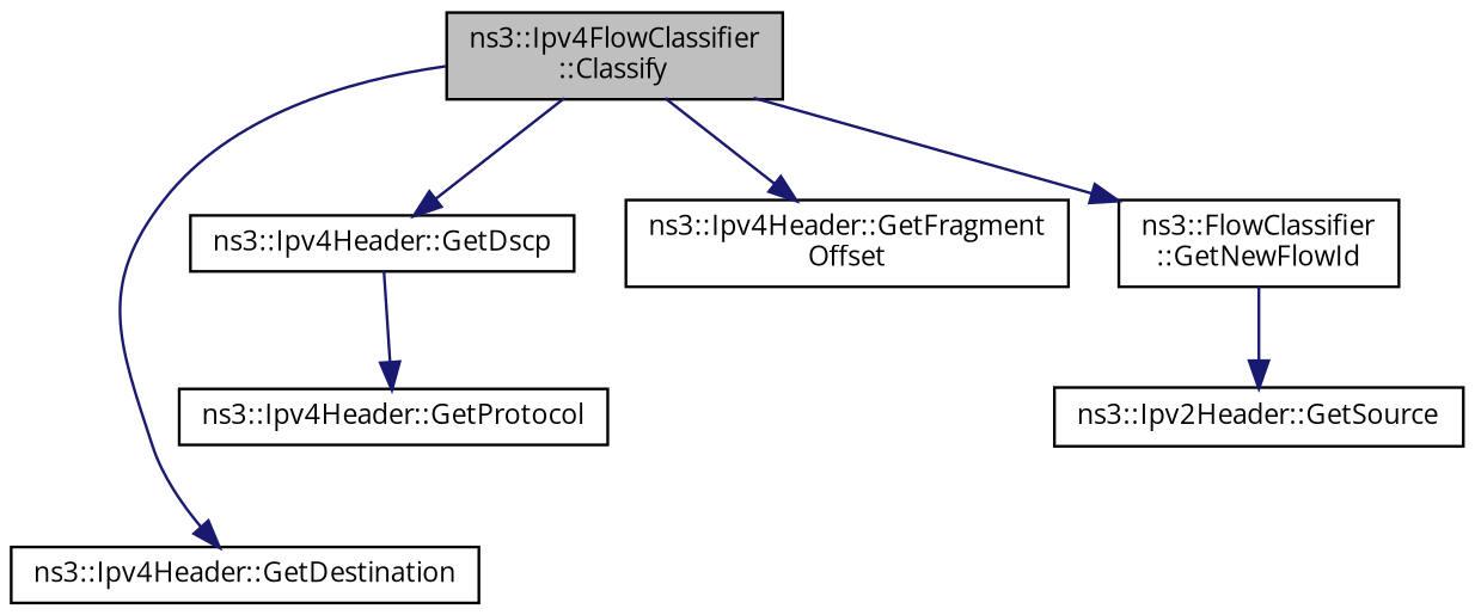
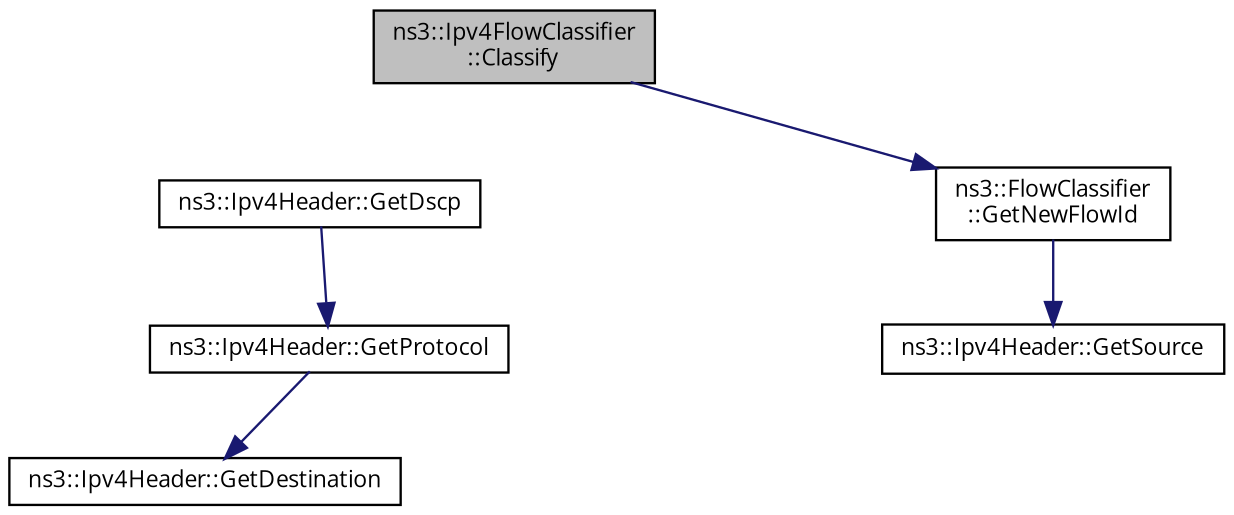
  digraph {
    fontname="Open Sans"
    rankdir=TB
    node [color=black fillcolor=white fontname="Open Sans" fontsize=10 shape=record style=filled]
    edge [color=midnightblue fontname="Open Sans" fontsize=10 labelfontname=Helvetica labelfontsize=10 style=solid]
    n1 [fillcolor=grey75 fontcolor=black height=0.2 label="ns3::Ipv4FlowClassifier\l::Classify" width=0.4]
    n2 [height=0.2 label="ns3::Ipv4Header::GetDestination" width=0.4]
    n3 [height=0.2 label="ns3::Ipv4Header::GetDscp" width=0.4]
-   n4 [height=0.2 label="ns3::Ipv4Header::GetFragment\lOffset" width=0.4]
    n5 [height=0.2 label="ns3::FlowClassifier\l::GetNewFlowId" width=0.4]
    n6 [height=0.2 label="ns3::Ipv4Header::GetProtocol" width=0.4]
-   n7 [height=0.2 label="ns3::Ipv2Header::GetSource" width=0.4]
-   n1 -> n2
-   n1 -> n3
-   n1 -> n4
+   n7 [height=0.2 label="ns3::Ipv4Header::GetSource" width=0.4]
+   n6 -> n2
    n1 -> n5
    n3 -> n6
    n5 -> n7
  }
